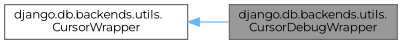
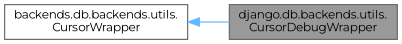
  digraph {
    rankdir=LR
    fontname=Montserrat
    node [color=gray40 fontname=Montserrat fontsize=10 shape=box style=filled]
    n1 [fillcolor=grey60 fontcolor=black height=0.2 label="django.db.backends.utils.\lCursorDebugWrapper" width=0.4]
-   n2 [fillcolor=white height=0.2 label="django.db.backends.utils.\lCursorWrapper" width=0.4]
+   n2 [fillcolor=white height=0.2 label="backends.db.backends.utils.\lCursorWrapper" width=0.4]
    n2 -> n1 [color=steelblue1 dir=back fontname=Montserrat fontsize=10 labelfontname=Helvetica labelfontsize=10 style=solid]
  }
